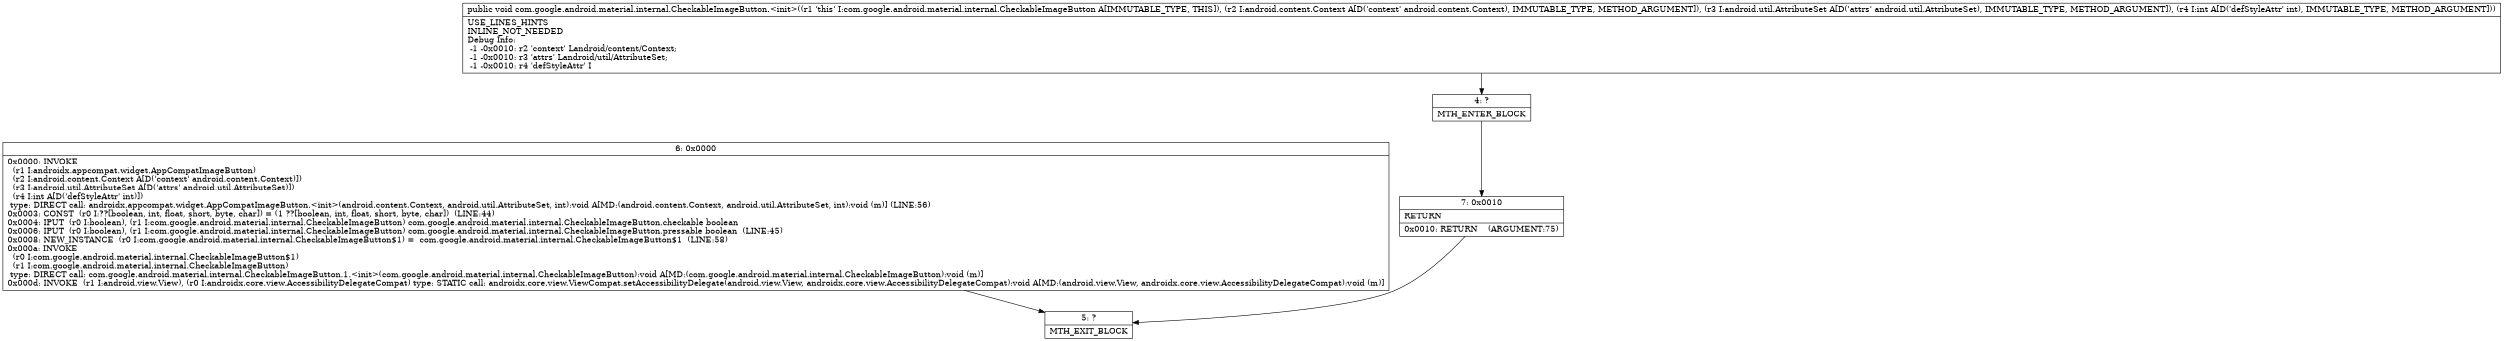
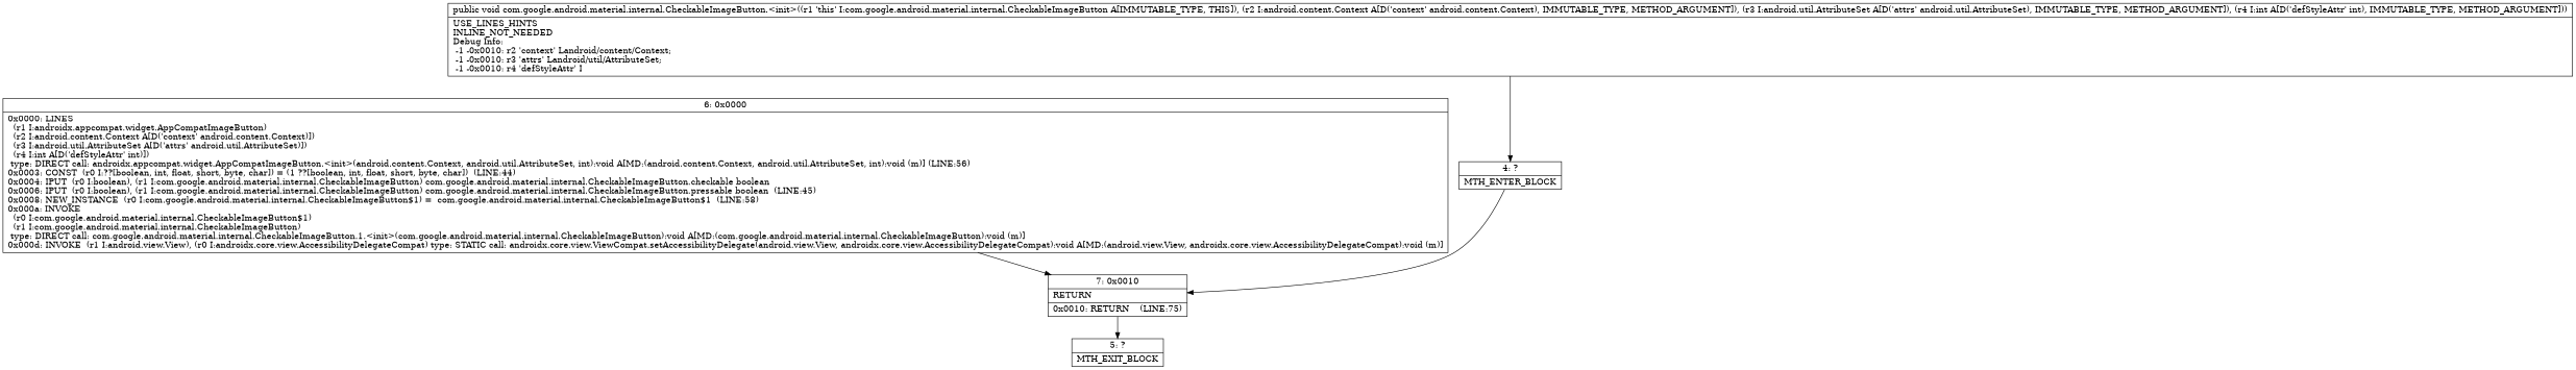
  digraph {
    fontname="DejaVu Serif"
    node [fontname="DejaVu Serif" shape=record]
    edge [fontname="DejaVu Serif"]
    n1 [label="{4\:\ ?|MTH_ENTER_BLOCK\l}"]
-   n2 [label="{7\:\ 0x0010|RETURN\l|0x0010: RETURN    (ARGUMENT:75)\l}"]
-   n3 [label="{6\:\ 0x0000|0x0000: INVOKE  \l  (r1 I:androidx.appcompat.widget.AppCompatImageButton)\l  (r2 I:android.content.Context A[D('context' android.content.Context)])\l  (r3 I:android.util.AttributeSet A[D('attrs' android.util.AttributeSet)])\l  (r4 I:int A[D('defStyleAttr' int)])\l type: DIRECT call: androidx.appcompat.widget.AppCompatImageButton.\<init\>(android.content.Context, android.util.AttributeSet, int):void A[MD:(android.content.Context, android.util.AttributeSet, int):void (m)] (LINE:56)\l0x0003: CONST  (r0 I:??[boolean, int, float, short, byte, char]) = (1 ??[boolean, int, float, short, byte, char])  (LINE:44)\l0x0004: IPUT  (r0 I:boolean), (r1 I:com.google.android.material.internal.CheckableImageButton) com.google.android.material.internal.CheckableImageButton.checkable boolean \l0x0006: IPUT  (r0 I:boolean), (r1 I:com.google.android.material.internal.CheckableImageButton) com.google.android.material.internal.CheckableImageButton.pressable boolean  (LINE:45)\l0x0008: NEW_INSTANCE  (r0 I:com.google.android.material.internal.CheckableImageButton$1) =  com.google.android.material.internal.CheckableImageButton$1  (LINE:58)\l0x000a: INVOKE  \l  (r0 I:com.google.android.material.internal.CheckableImageButton$1)\l  (r1 I:com.google.android.material.internal.CheckableImageButton)\l type: DIRECT call: com.google.android.material.internal.CheckableImageButton.1.\<init\>(com.google.android.material.internal.CheckableImageButton):void A[MD:(com.google.android.material.internal.CheckableImageButton):void (m)]\l0x000d: INVOKE  (r1 I:android.view.View), (r0 I:androidx.core.view.AccessibilityDelegateCompat) type: STATIC call: androidx.core.view.ViewCompat.setAccessibilityDelegate(android.view.View, androidx.core.view.AccessibilityDelegateCompat):void A[MD:(android.view.View, androidx.core.view.AccessibilityDelegateCompat):void (m)]\l}"]
+   n2 [label="{7\:\ 0x0010|RETURN\l|0x0010: RETURN    (LINE:75)\l}"]
+   n3 [label="{6\:\ 0x0000|0x0000: LINES  \l  (r1 I:androidx.appcompat.widget.AppCompatImageButton)\l  (r2 I:android.content.Context A[D('context' android.content.Context)])\l  (r3 I:android.util.AttributeSet A[D('attrs' android.util.AttributeSet)])\l  (r4 I:int A[D('defStyleAttr' int)])\l type: DIRECT call: androidx.appcompat.widget.AppCompatImageButton.\<init\>(android.content.Context, android.util.AttributeSet, int):void A[MD:(android.content.Context, android.util.AttributeSet, int):void (m)] (LINE:56)\l0x0003: CONST  (r0 I:??[boolean, int, float, short, byte, char]) = (1 ??[boolean, int, float, short, byte, char])  (LINE:44)\l0x0004: IPUT  (r0 I:boolean), (r1 I:com.google.android.material.internal.CheckableImageButton) com.google.android.material.internal.CheckableImageButton.checkable boolean \l0x0006: IPUT  (r0 I:boolean), (r1 I:com.google.android.material.internal.CheckableImageButton) com.google.android.material.internal.CheckableImageButton.pressable boolean  (LINE:45)\l0x0008: NEW_INSTANCE  (r0 I:com.google.android.material.internal.CheckableImageButton$1) =  com.google.android.material.internal.CheckableImageButton$1  (LINE:58)\l0x000a: INVOKE  \l  (r0 I:com.google.android.material.internal.CheckableImageButton$1)\l  (r1 I:com.google.android.material.internal.CheckableImageButton)\l type: DIRECT call: com.google.android.material.internal.CheckableImageButton.1.\<init\>(com.google.android.material.internal.CheckableImageButton):void A[MD:(com.google.android.material.internal.CheckableImageButton):void (m)]\l0x000d: INVOKE  (r1 I:android.view.View), (r0 I:androidx.core.view.AccessibilityDelegateCompat) type: STATIC call: androidx.core.view.ViewCompat.setAccessibilityDelegate(android.view.View, androidx.core.view.AccessibilityDelegateCompat):void A[MD:(android.view.View, androidx.core.view.AccessibilityDelegateCompat):void (m)]\l}"]
    n4 [label="{5\:\ ?|MTH_EXIT_BLOCK\l}"]
    n5 [label="{public void com.google.android.material.internal.CheckableImageButton.\<init\>((r1 'this' I:com.google.android.material.internal.CheckableImageButton A[IMMUTABLE_TYPE, THIS]), (r2 I:android.content.Context A[D('context' android.content.Context), IMMUTABLE_TYPE, METHOD_ARGUMENT]), (r3 I:android.util.AttributeSet A[D('attrs' android.util.AttributeSet), IMMUTABLE_TYPE, METHOD_ARGUMENT]), (r4 I:int A[D('defStyleAttr' int), IMMUTABLE_TYPE, METHOD_ARGUMENT]))  | USE_LINES_HINTS\lINLINE_NOT_NEEDED\lDebug Info:\l  \-1 \-0x0010: r2 'context' Landroid\/content\/Context;\l  \-1 \-0x0010: r3 'attrs' Landroid\/util\/AttributeSet;\l  \-1 \-0x0010: r4 'defStyleAttr' I\l}"]
    n1 -> n2
    n2 -> n4
-   n3 -> n4
+   n3 -> n2
    n5 -> n1
  }
